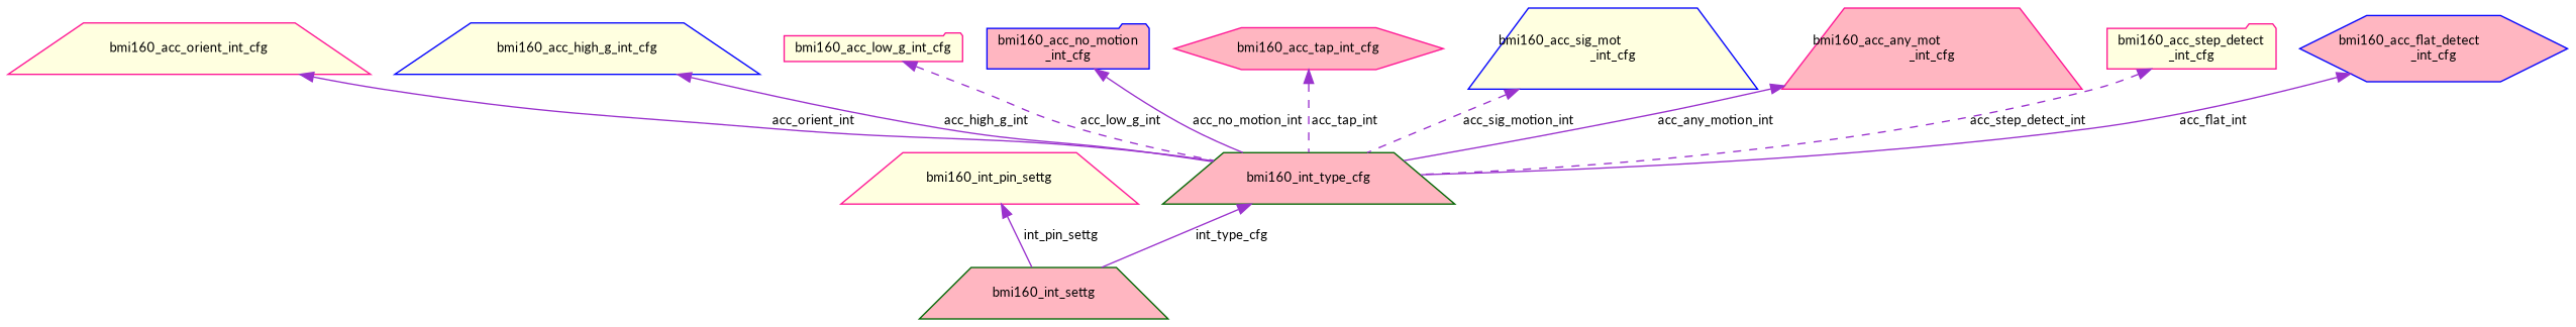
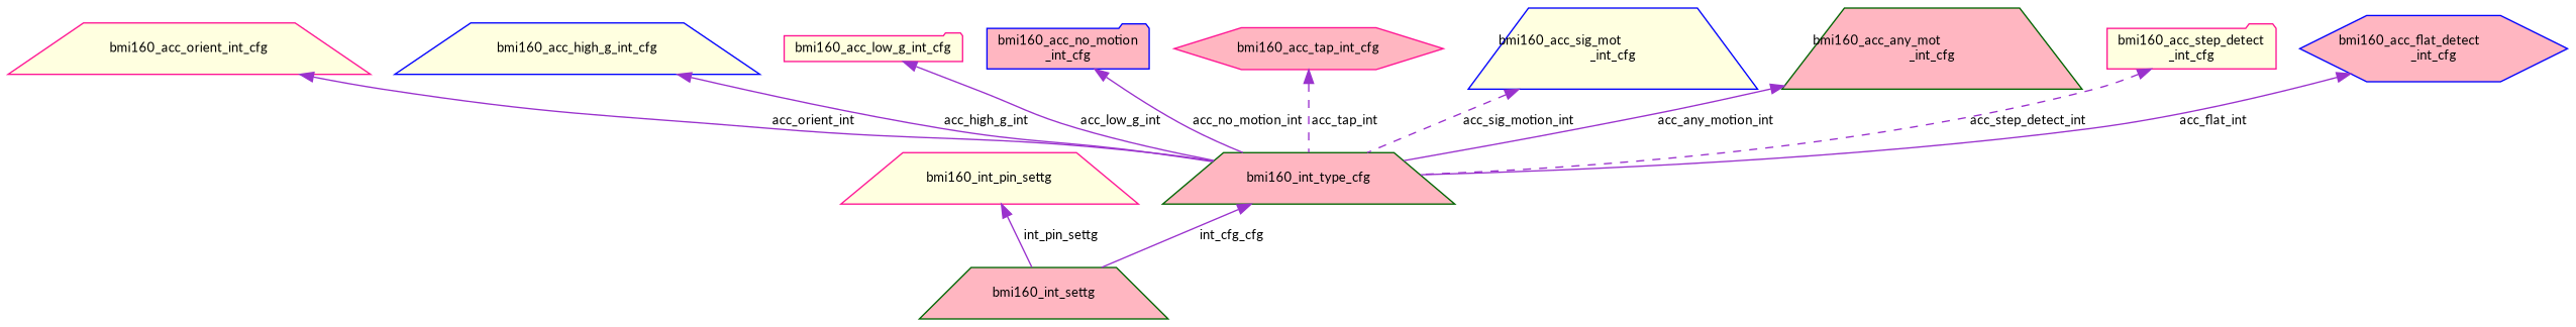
  digraph {
    fontname=Lato
    rankdir=TB
    node [color=deeppink fillcolor=lightpink fontname=Lato fontsize=10 shape=trapezium style=filled]
    edge [color=darkorchid3 dir=back fontname=Lato fontsize=10 labelfontname=Helvetica labelfontsize=10 style=solid]
    n1 [color=darkgreen fontcolor=black height=0.2 label=bmi160_int_settg width=0.4]
    n2 [fillcolor=lightyellow height=0.2 label=bmi160_int_pin_settg width=0.4]
    n3 [color=darkgreen height=0.2 label=bmi160_int_type_cfg width=0.4]
    n4 [fillcolor=lightyellow height=0.2 label=bmi160_acc_orient_int_cfg width=0.4]
    n5 [color=blue fillcolor=lightyellow height=0.2 label=bmi160_acc_high_g_int_cfg width=0.4]
    n6 [fillcolor=lightyellow height=0.2 label=bmi160_acc_low_g_int_cfg shape=folder width=0.4]
    n7 [color=blue height=0.2 label="bmi160_acc_no_motion\l_int_cfg" shape=folder width=0.4]
    n8 [height=0.2 label=bmi160_acc_tap_int_cfg shape=hexagon width=0.4]
    n9 [color=blue fillcolor=lightyellow height=0.2 label="bmi160_acc_sig_mot\l_int_cfg" width=0.4]
-   n10 [height=0.2 label="bmi160_acc_any_mot\l_int_cfg" width=0.4]
+   n10 [color=darkgreen height=0.2 label="bmi160_acc_any_mot\l_int_cfg" width=0.4]
    n11 [fillcolor=lightyellow height=0.2 label="bmi160_acc_step_detect\l_int_cfg" shape=folder width=0.4]
    n12 [color=blue height=0.2 label="bmi160_acc_flat_detect\l_int_cfg" shape=hexagon width=0.4]
    n2 -> n1 [label=" int_pin_settg"]
-   n3 -> n1 [label=" int_type_cfg"]
+   n3 -> n1 [label=" int_cfg_cfg"]
    n4 -> n3 [label=" acc_orient_int"]
    n5 -> n3 [label=" acc_high_g_int"]
-   n6 -> n3 [label=" acc_low_g_int" style=dashed]
+   n6 -> n3 [label=" acc_low_g_int"]
    n7 -> n3 [label=" acc_no_motion_int"]
    n8 -> n3 [label=" acc_tap_int" style=dashed]
    n9 -> n3 [label=" acc_sig_motion_int" style=dashed]
    n10 -> n3 [label=" acc_any_motion_int"]
    n11 -> n3 [label=" acc_step_detect_int" style=dashed]
    n12 -> n3 [label=" acc_flat_int"]
  }
